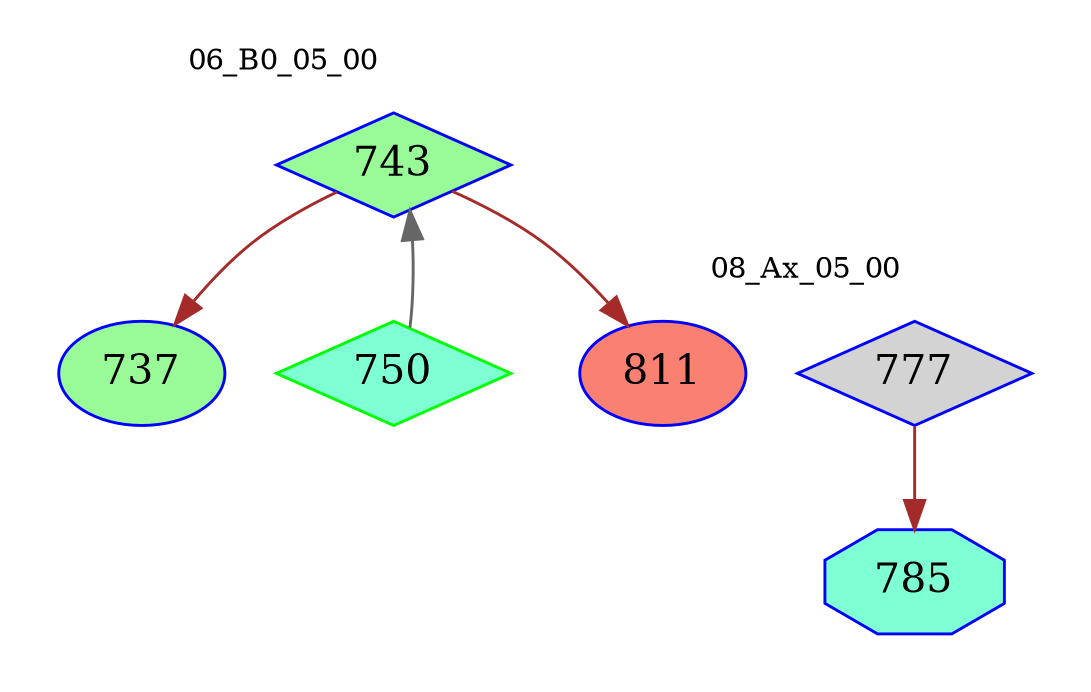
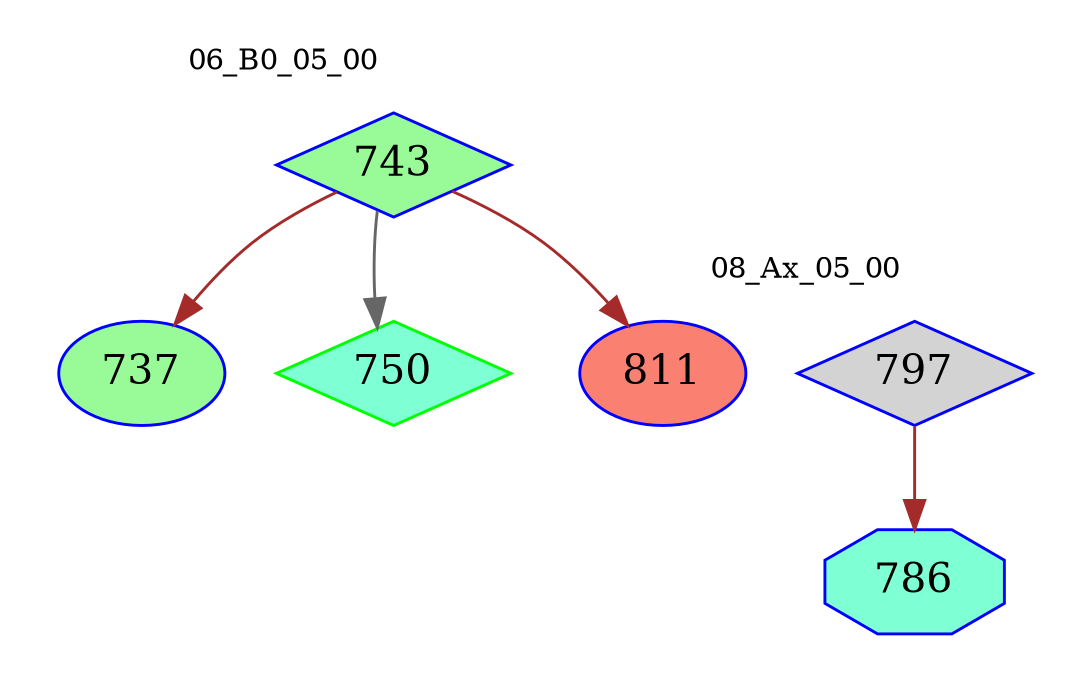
  digraph {
    node [color=blue fillcolor=aquamarine shape=diamond style=filled]
    edge [color=brown]
-   n1 [fillcolor=lightgrey label=777]
-   n2 [label=785 shape=octagon]
+   n1 [fillcolor=lightgrey label=797]
+   n2 [label=786 shape=octagon]
    n3 [fillcolor=salmon label=811 shape=ellipse]
    n4 [fillcolor=palegreen label=743]
    n5 [fillcolor=palegreen label=737 shape=ellipse]
    n6 [color=green label=750]
    subgraph cluster_1 {
      color=white
      fontsize=10
      label="08_Ax_05_00"
      n1
      n2
      n3
    }
    subgraph cluster_2 {
      color=white
      fontsize=10
      label="06_B0_05_00"
      n4
      n5
      n6
    }
    n1 -> n2
    n4 -> n3
    n4 -> n5
-   n6 -> n4 [color=gray40]
+   n4 -> n6 [color=gray40]
  }
